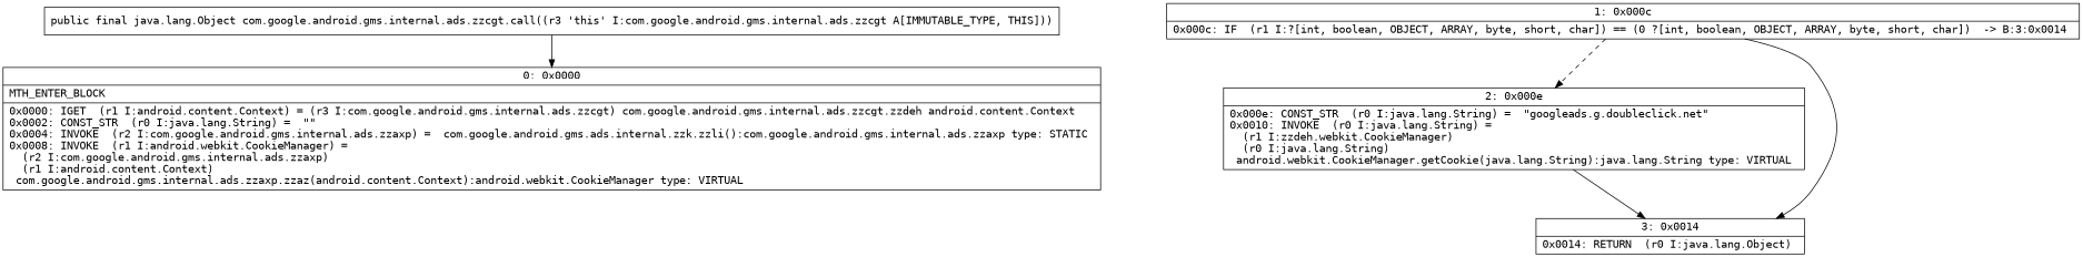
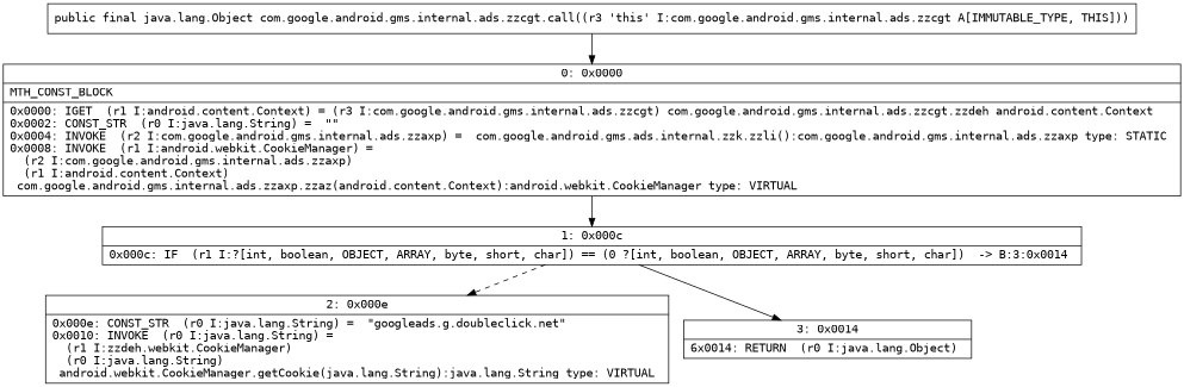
  digraph {
    fontname="DejaVu Sans Mono"
    node [fontname="DejaVu Sans Mono" shape=record]
    edge [fontname="DejaVu Sans Mono"]
-   n1 [label="{0\:\ 0x0000|MTH_ENTER_BLOCK\l|0x0000: IGET  (r1 I:android.content.Context) = (r3 I:com.google.android.gms.internal.ads.zzcgt) com.google.android.gms.internal.ads.zzcgt.zzdeh android.content.Context \l0x0002: CONST_STR  (r0 I:java.lang.String) =  \"\" \l0x0004: INVOKE  (r2 I:com.google.android.gms.internal.ads.zzaxp) =  com.google.android.gms.ads.internal.zzk.zzli():com.google.android.gms.internal.ads.zzaxp type: STATIC \l0x0008: INVOKE  (r1 I:android.webkit.CookieManager) = \l  (r2 I:com.google.android.gms.internal.ads.zzaxp)\l  (r1 I:android.content.Context)\l com.google.android.gms.internal.ads.zzaxp.zzaz(android.content.Context):android.webkit.CookieManager type: VIRTUAL \l}"]
+   n1 [label="{0\:\ 0x0000|MTH_CONST_BLOCK\l|0x0000: IGET  (r1 I:android.content.Context) = (r3 I:com.google.android.gms.internal.ads.zzcgt) com.google.android.gms.internal.ads.zzcgt.zzdeh android.content.Context \l0x0002: CONST_STR  (r0 I:java.lang.String) =  \"\" \l0x0004: INVOKE  (r2 I:com.google.android.gms.internal.ads.zzaxp) =  com.google.android.gms.ads.internal.zzk.zzli():com.google.android.gms.internal.ads.zzaxp type: STATIC \l0x0008: INVOKE  (r1 I:android.webkit.CookieManager) = \l  (r2 I:com.google.android.gms.internal.ads.zzaxp)\l  (r1 I:android.content.Context)\l com.google.android.gms.internal.ads.zzaxp.zzaz(android.content.Context):android.webkit.CookieManager type: VIRTUAL \l}"]
    n2 [label="{1\:\ 0x000c|0x000c: IF  (r1 I:?[int, boolean, OBJECT, ARRAY, byte, short, char]) == (0 ?[int, boolean, OBJECT, ARRAY, byte, short, char])  \-\> B:3:0x0014 \l}"]
    n3 [label="{2\:\ 0x000e|0x000e: CONST_STR  (r0 I:java.lang.String) =  \"googleads.g.doubleclick.net\" \l0x0010: INVOKE  (r0 I:java.lang.String) = \l  (r1 I:zzdeh.webkit.CookieManager)\l  (r0 I:java.lang.String)\l android.webkit.CookieManager.getCookie(java.lang.String):java.lang.String type: VIRTUAL \l}"]
-   n4 [label="{3\:\ 0x0014|0x0014: RETURN  (r0 I:java.lang.Object) \l}"]
+   n4 [label="{3\:\ 0x0014|6x0014: RETURN  (r0 I:java.lang.Object) \l}"]
    n5 [label="{public final java.lang.Object com.google.android.gms.internal.ads.zzcgt.call((r3 'this' I:com.google.android.gms.internal.ads.zzcgt A[IMMUTABLE_TYPE, THIS])) }"]
+   n1 -> n2
    n2 -> n3 [style=dashed]
    n2 -> n4
-   n3 -> n4
    n5 -> n1
  }
